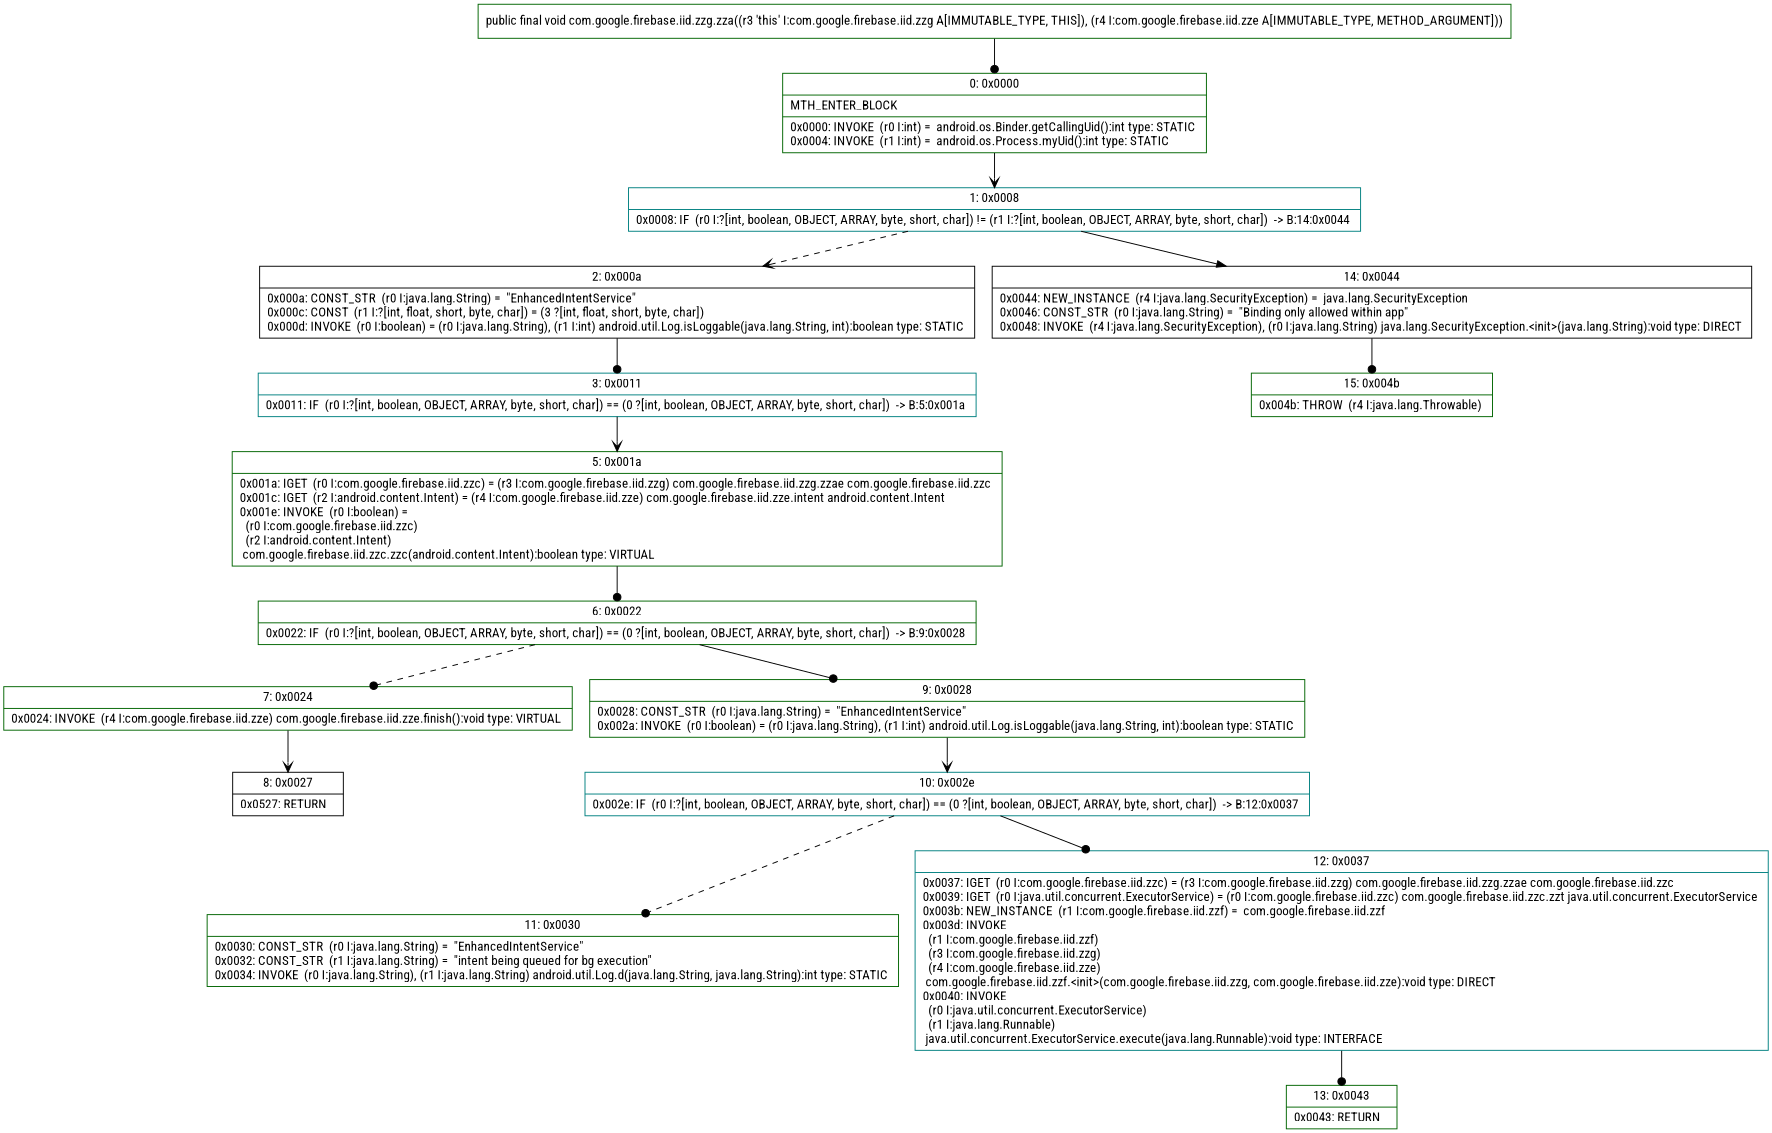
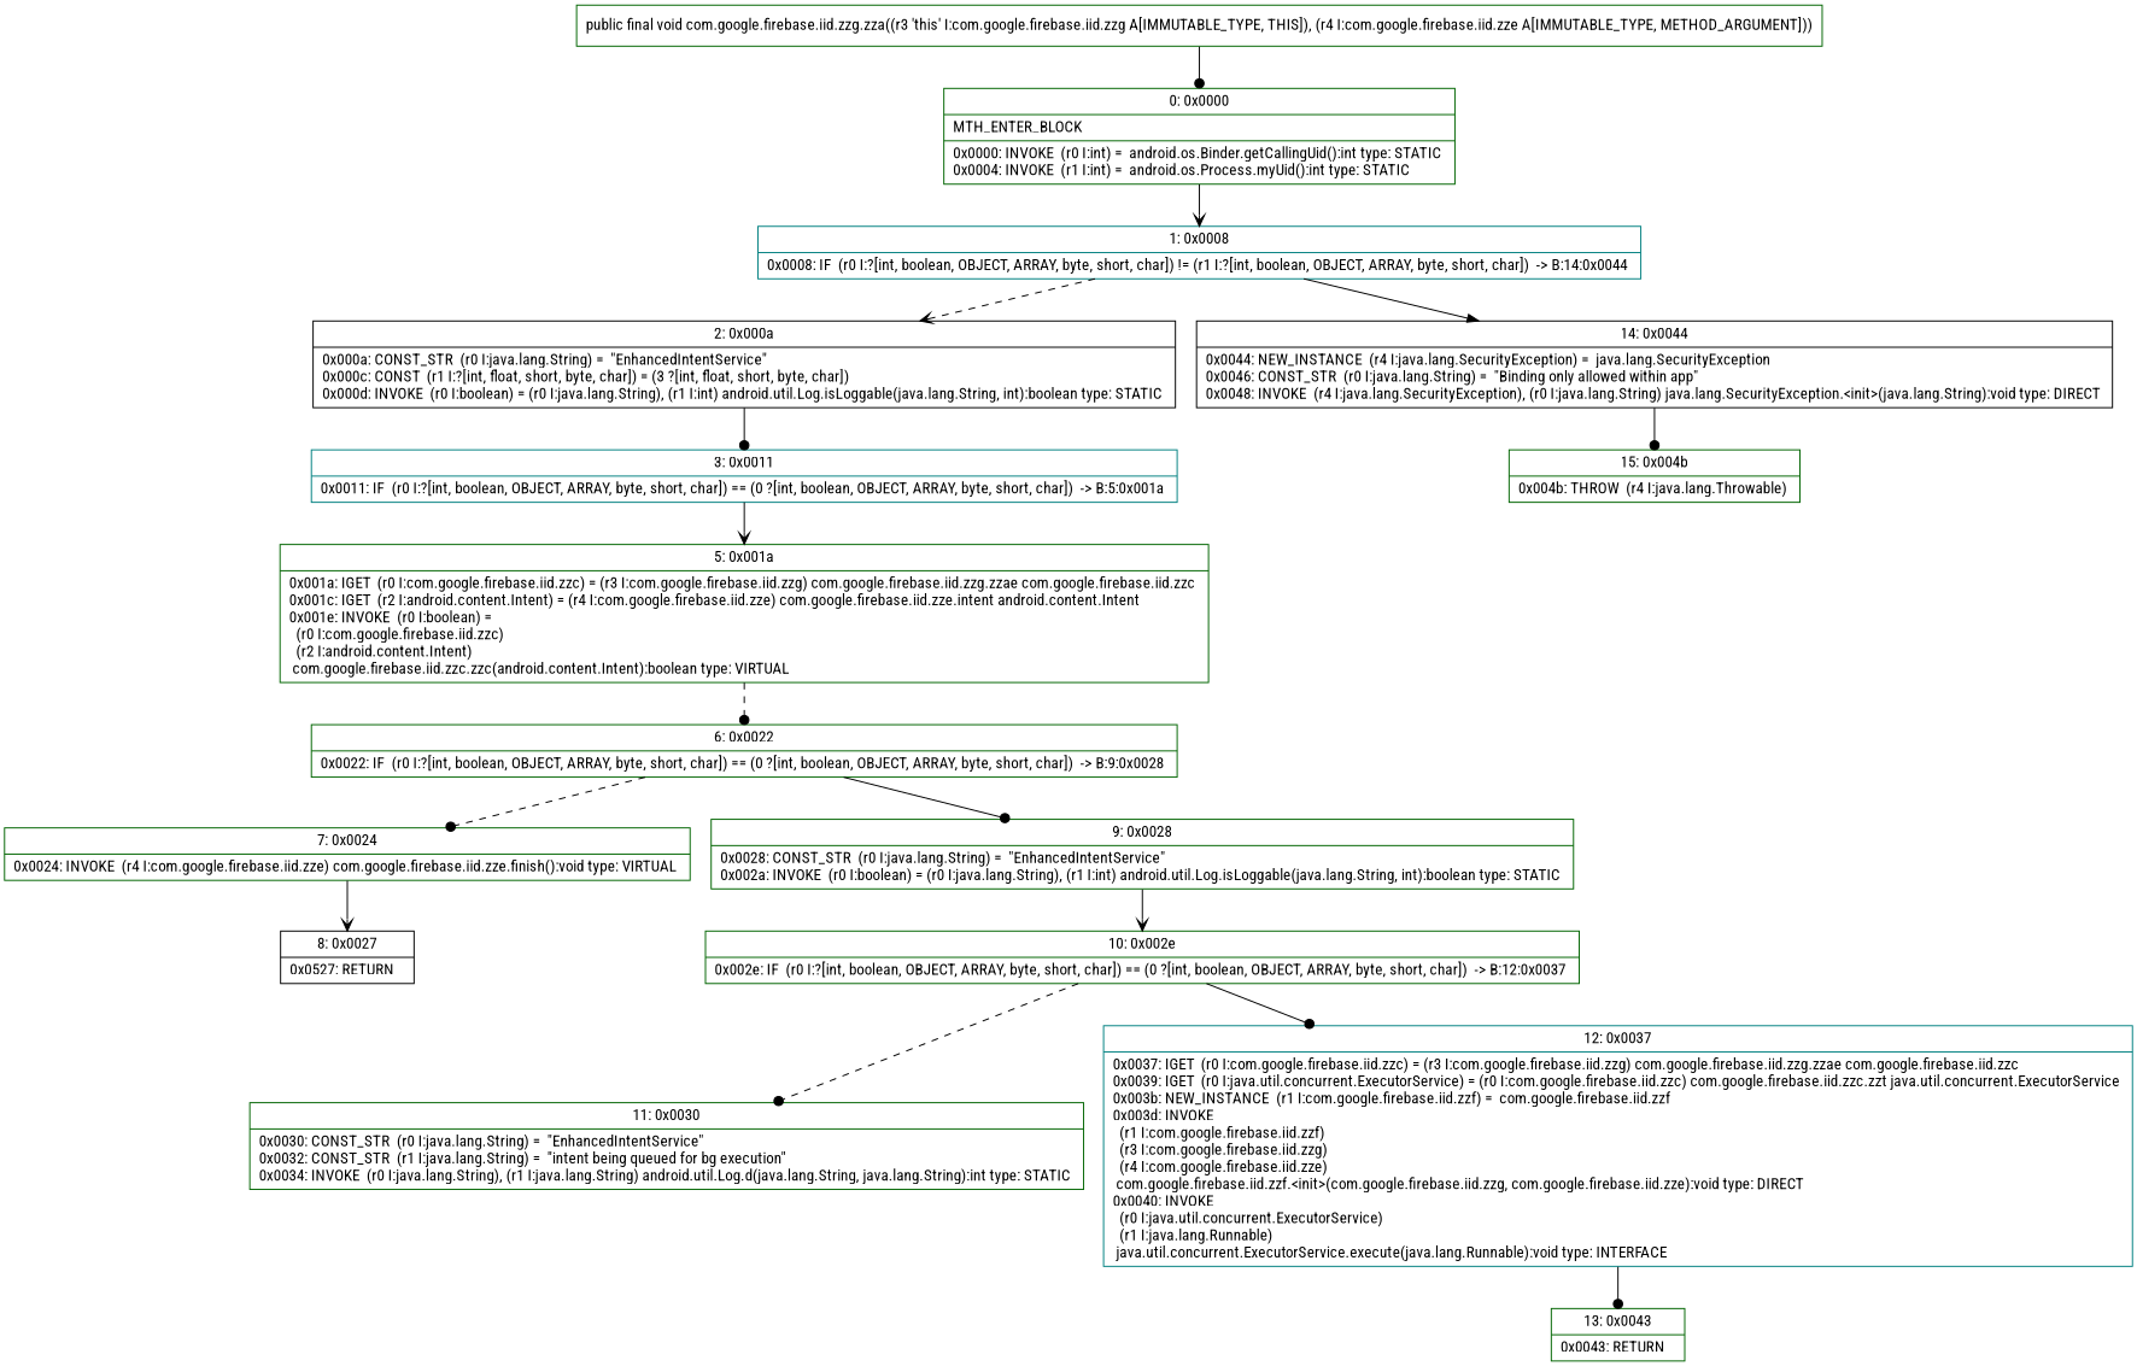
  digraph {
    fontname="Roboto Condensed"
    node [color=darkgreen fontname="Roboto Condensed" shape=record]
    edge [arrowhead=dot fontname="Roboto Condensed"]
    n1 [label="{0\:\ 0x0000|MTH_ENTER_BLOCK\l|0x0000: INVOKE  (r0 I:int) =  android.os.Binder.getCallingUid():int type: STATIC \l0x0004: INVOKE  (r1 I:int) =  android.os.Process.myUid():int type: STATIC \l}"]
    n2 [color=teal label="{1\:\ 0x0008|0x0008: IF  (r0 I:?[int, boolean, OBJECT, ARRAY, byte, short, char]) != (r1 I:?[int, boolean, OBJECT, ARRAY, byte, short, char])  \-\> B:14:0x0044 \l}"]
    n3 [color=black label="{2\:\ 0x000a|0x000a: CONST_STR  (r0 I:java.lang.String) =  \"EnhancedIntentService\" \l0x000c: CONST  (r1 I:?[int, float, short, byte, char]) = (3 ?[int, float, short, byte, char]) \l0x000d: INVOKE  (r0 I:boolean) = (r0 I:java.lang.String), (r1 I:int) android.util.Log.isLoggable(java.lang.String, int):boolean type: STATIC \l}"]
    n4 [color=black label="{14\:\ 0x0044|0x0044: NEW_INSTANCE  (r4 I:java.lang.SecurityException) =  java.lang.SecurityException \l0x0046: CONST_STR  (r0 I:java.lang.String) =  \"Binding only allowed within app\" \l0x0048: INVOKE  (r4 I:java.lang.SecurityException), (r0 I:java.lang.String) java.lang.SecurityException.\<init\>(java.lang.String):void type: DIRECT \l}"]
    n5 [color=teal label="{3\:\ 0x0011|0x0011: IF  (r0 I:?[int, boolean, OBJECT, ARRAY, byte, short, char]) == (0 ?[int, boolean, OBJECT, ARRAY, byte, short, char])  \-\> B:5:0x001a \l}"]
    n6 [label="{15\:\ 0x004b|0x004b: THROW  (r4 I:java.lang.Throwable) \l}"]
    n7 [label="{5\:\ 0x001a|0x001a: IGET  (r0 I:com.google.firebase.iid.zzc) = (r3 I:com.google.firebase.iid.zzg) com.google.firebase.iid.zzg.zzae com.google.firebase.iid.zzc \l0x001c: IGET  (r2 I:android.content.Intent) = (r4 I:com.google.firebase.iid.zze) com.google.firebase.iid.zze.intent android.content.Intent \l0x001e: INVOKE  (r0 I:boolean) = \l  (r0 I:com.google.firebase.iid.zzc)\l  (r2 I:android.content.Intent)\l com.google.firebase.iid.zzc.zzc(android.content.Intent):boolean type: VIRTUAL \l}"]
    n8 [label="{6\:\ 0x0022|0x0022: IF  (r0 I:?[int, boolean, OBJECT, ARRAY, byte, short, char]) == (0 ?[int, boolean, OBJECT, ARRAY, byte, short, char])  \-\> B:9:0x0028 \l}"]
    n9 [label="{7\:\ 0x0024|0x0024: INVOKE  (r4 I:com.google.firebase.iid.zze) com.google.firebase.iid.zze.finish():void type: VIRTUAL \l}"]
    n10 [label="{9\:\ 0x0028|0x0028: CONST_STR  (r0 I:java.lang.String) =  \"EnhancedIntentService\" \l0x002a: INVOKE  (r0 I:boolean) = (r0 I:java.lang.String), (r1 I:int) android.util.Log.isLoggable(java.lang.String, int):boolean type: STATIC \l}"]
    n11 [color=black label="{8\:\ 0x0027|0x0527: RETURN   \l}"]
-   n12 [color=teal label="{10\:\ 0x002e|0x002e: IF  (r0 I:?[int, boolean, OBJECT, ARRAY, byte, short, char]) == (0 ?[int, boolean, OBJECT, ARRAY, byte, short, char])  \-\> B:12:0x0037 \l}"]
+   n12 [label="{10\:\ 0x002e|0x002e: IF  (r0 I:?[int, boolean, OBJECT, ARRAY, byte, short, char]) == (0 ?[int, boolean, OBJECT, ARRAY, byte, short, char])  \-\> B:12:0x0037 \l}"]
    n13 [label="{11\:\ 0x0030|0x0030: CONST_STR  (r0 I:java.lang.String) =  \"EnhancedIntentService\" \l0x0032: CONST_STR  (r1 I:java.lang.String) =  \"intent being queued for bg execution\" \l0x0034: INVOKE  (r0 I:java.lang.String), (r1 I:java.lang.String) android.util.Log.d(java.lang.String, java.lang.String):int type: STATIC \l}"]
    n14 [color=teal label="{12\:\ 0x0037|0x0037: IGET  (r0 I:com.google.firebase.iid.zzc) = (r3 I:com.google.firebase.iid.zzg) com.google.firebase.iid.zzg.zzae com.google.firebase.iid.zzc \l0x0039: IGET  (r0 I:java.util.concurrent.ExecutorService) = (r0 I:com.google.firebase.iid.zzc) com.google.firebase.iid.zzc.zzt java.util.concurrent.ExecutorService \l0x003b: NEW_INSTANCE  (r1 I:com.google.firebase.iid.zzf) =  com.google.firebase.iid.zzf \l0x003d: INVOKE  \l  (r1 I:com.google.firebase.iid.zzf)\l  (r3 I:com.google.firebase.iid.zzg)\l  (r4 I:com.google.firebase.iid.zze)\l com.google.firebase.iid.zzf.\<init\>(com.google.firebase.iid.zzg, com.google.firebase.iid.zze):void type: DIRECT \l0x0040: INVOKE  \l  (r0 I:java.util.concurrent.ExecutorService)\l  (r1 I:java.lang.Runnable)\l java.util.concurrent.ExecutorService.execute(java.lang.Runnable):void type: INTERFACE \l}"]
    n15 [label="{13\:\ 0x0043|0x0043: RETURN   \l}"]
    n16 [label="{public final void com.google.firebase.iid.zzg.zza((r3 'this' I:com.google.firebase.iid.zzg A[IMMUTABLE_TYPE, THIS]), (r4 I:com.google.firebase.iid.zze A[IMMUTABLE_TYPE, METHOD_ARGUMENT])) }"]
    n1 -> n2 [arrowhead=vee]
    n2 -> n3 [arrowhead=vee style=dashed]
    n2 -> n4 [arrowhead=normal]
    n3 -> n5
    n4 -> n6
    n5 -> n7 [arrowhead=vee]
-   n7 -> n8
+   n7 -> n8 [style=dashed]
    n8 -> n9 [style=dashed]
    n8 -> n10
    n9 -> n11 [arrowhead=vee]
    n10 -> n12 [arrowhead=vee]
    n12 -> n13 [style=dashed]
    n12 -> n14
    n14 -> n15
    n16 -> n1
  }
